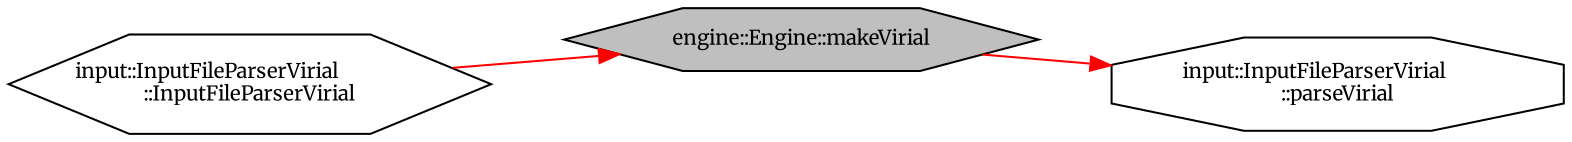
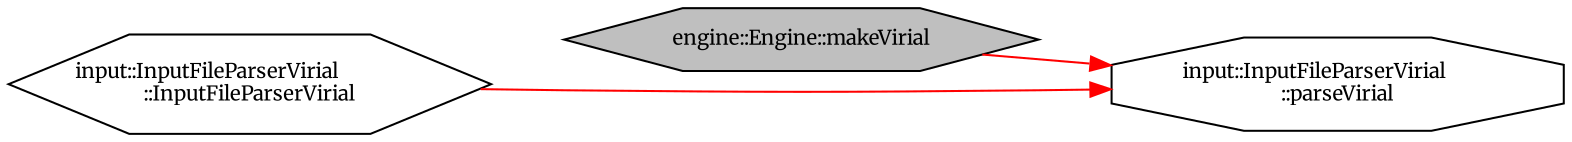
  digraph {
    fontname=Merriweather
    rankdir=RL
    node [color=black fillcolor=white fontname=Merriweather fontsize=10 shape=hexagon style=filled]
    edge [color=red dir=back fontname=Merriweather fontsize=10 labelfontname=Helvetica labelfontsize=10 style=solid]
    n1 [fillcolor=grey75 fontcolor=black height=0.2 label="engine::Engine::makeVirial" width=0.4]
    n2 [height=0.2 label="input::InputFileParserVirial\l::parseVirial" shape=octagon width=0.4]
    n3 [height=0.2 label="input::InputFileParserVirial\l::InputFileParserVirial" width=0.4]
    n2 -> n1
-   n1 -> n3
+   n2 -> n3
  }
